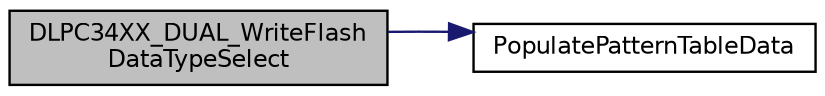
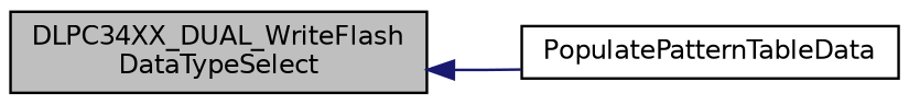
  digraph {
    rankdir=LR
    node [color=black fontname=Helvetica fontsize=10 shape=record style=filled]
    n1 [fillcolor=grey75 fontcolor=black height=0.2 label="DLPC34XX_DUAL_WriteFlash\lDataTypeSelect" width=0.4]
    n2 [fillcolor=white height=0.2 label=PopulatePatternTableData width=0.4]
-   n2 -> n1 [color=midnightblue dir=back fontname=Helvetica fontsize=10 labelfontname=Helvetica labelfontsize=10 style=solid]
+   n1 -> n2 [color=midnightblue dir=back fontname=Helvetica fontsize=10 labelfontname=Helvetica labelfontsize=10 style=solid]
  }
